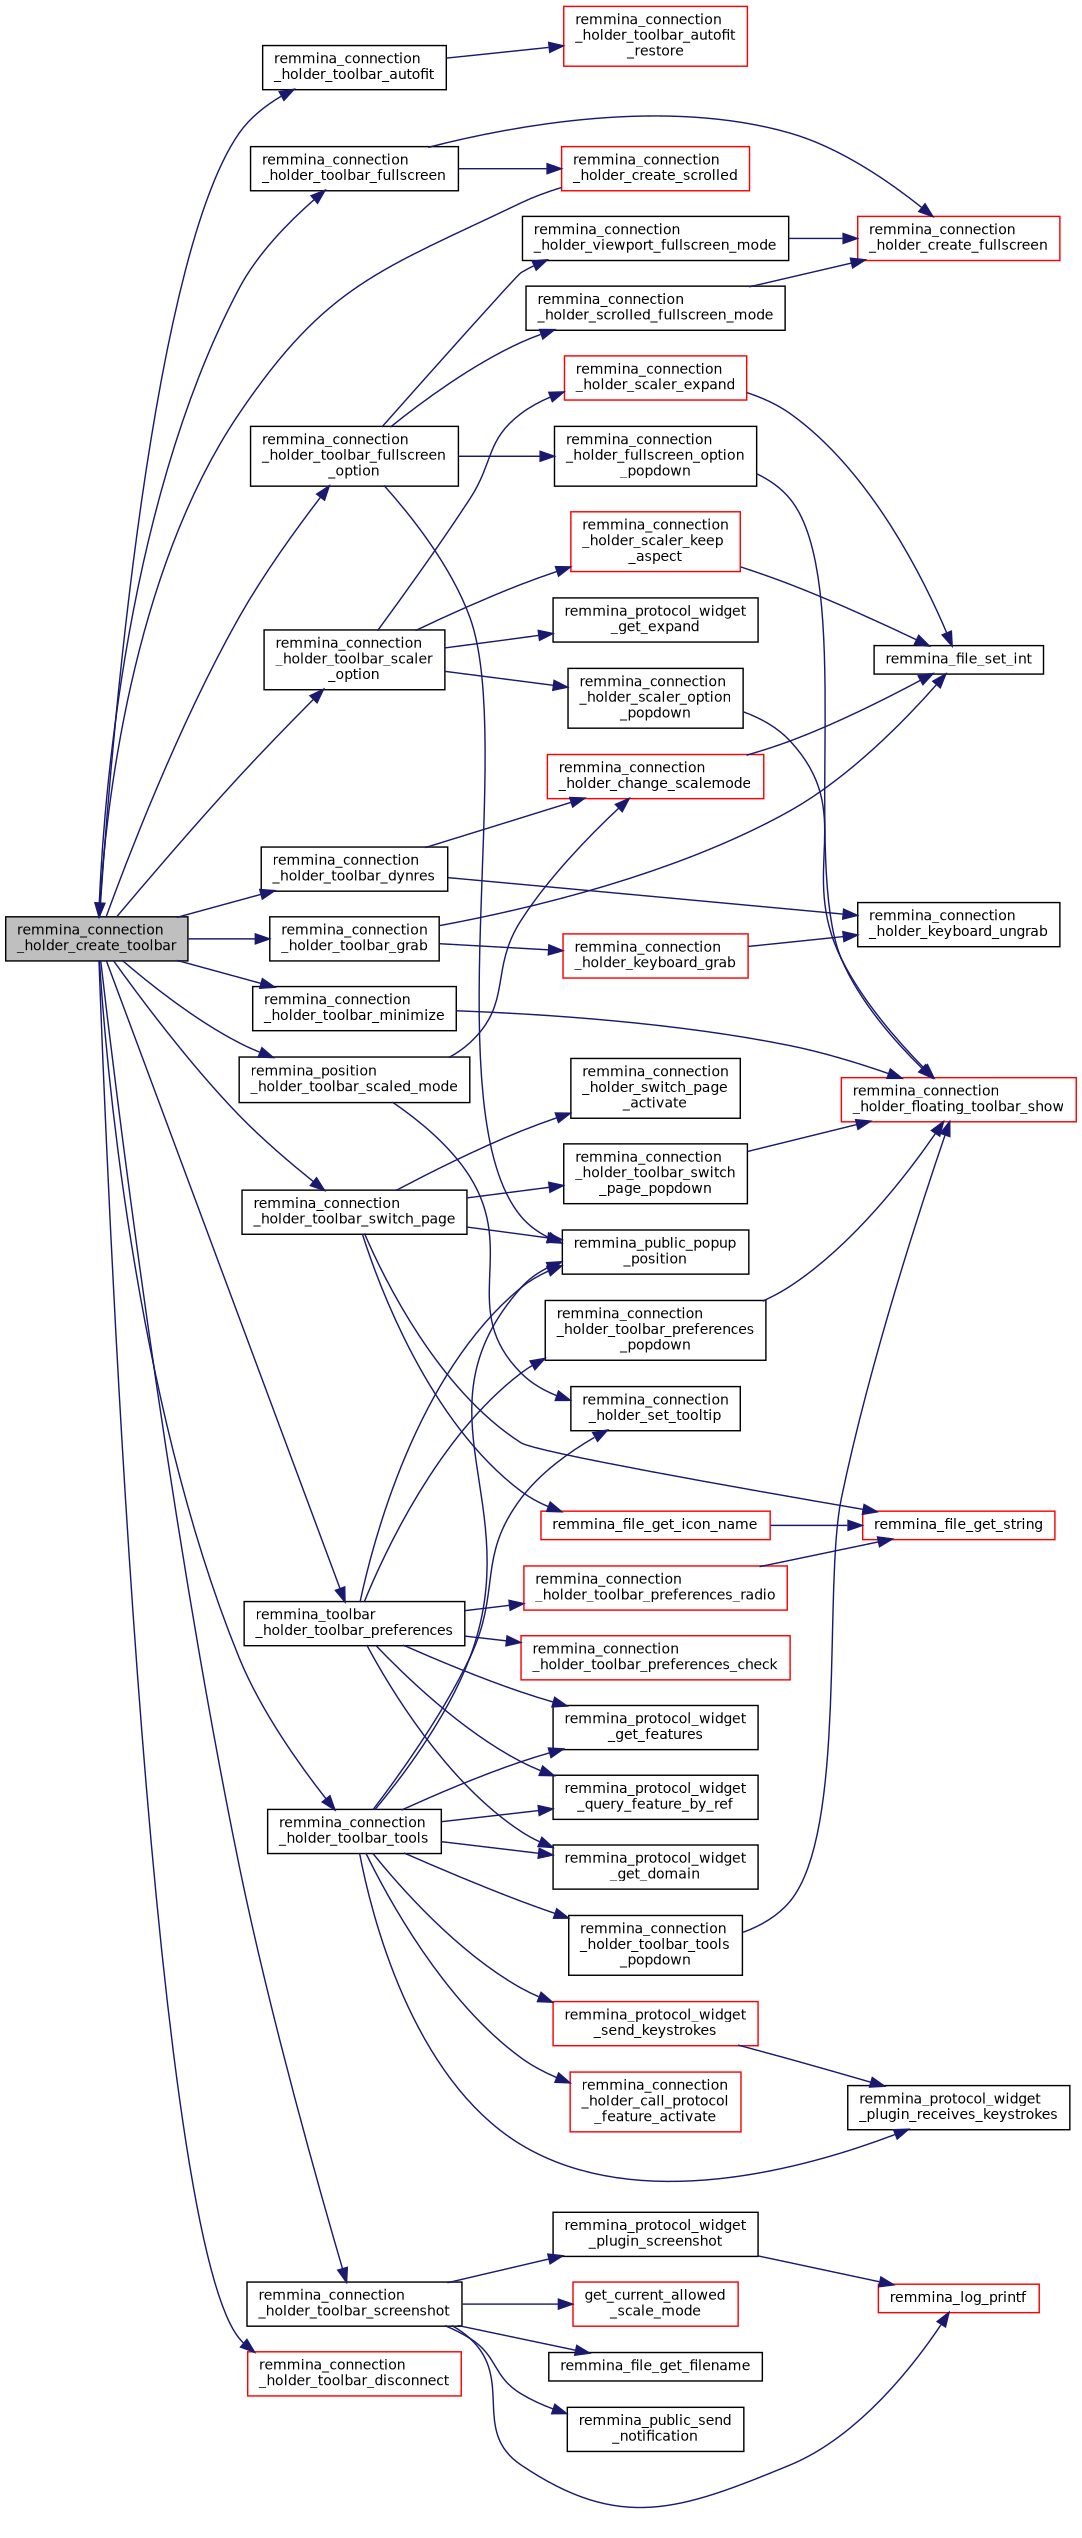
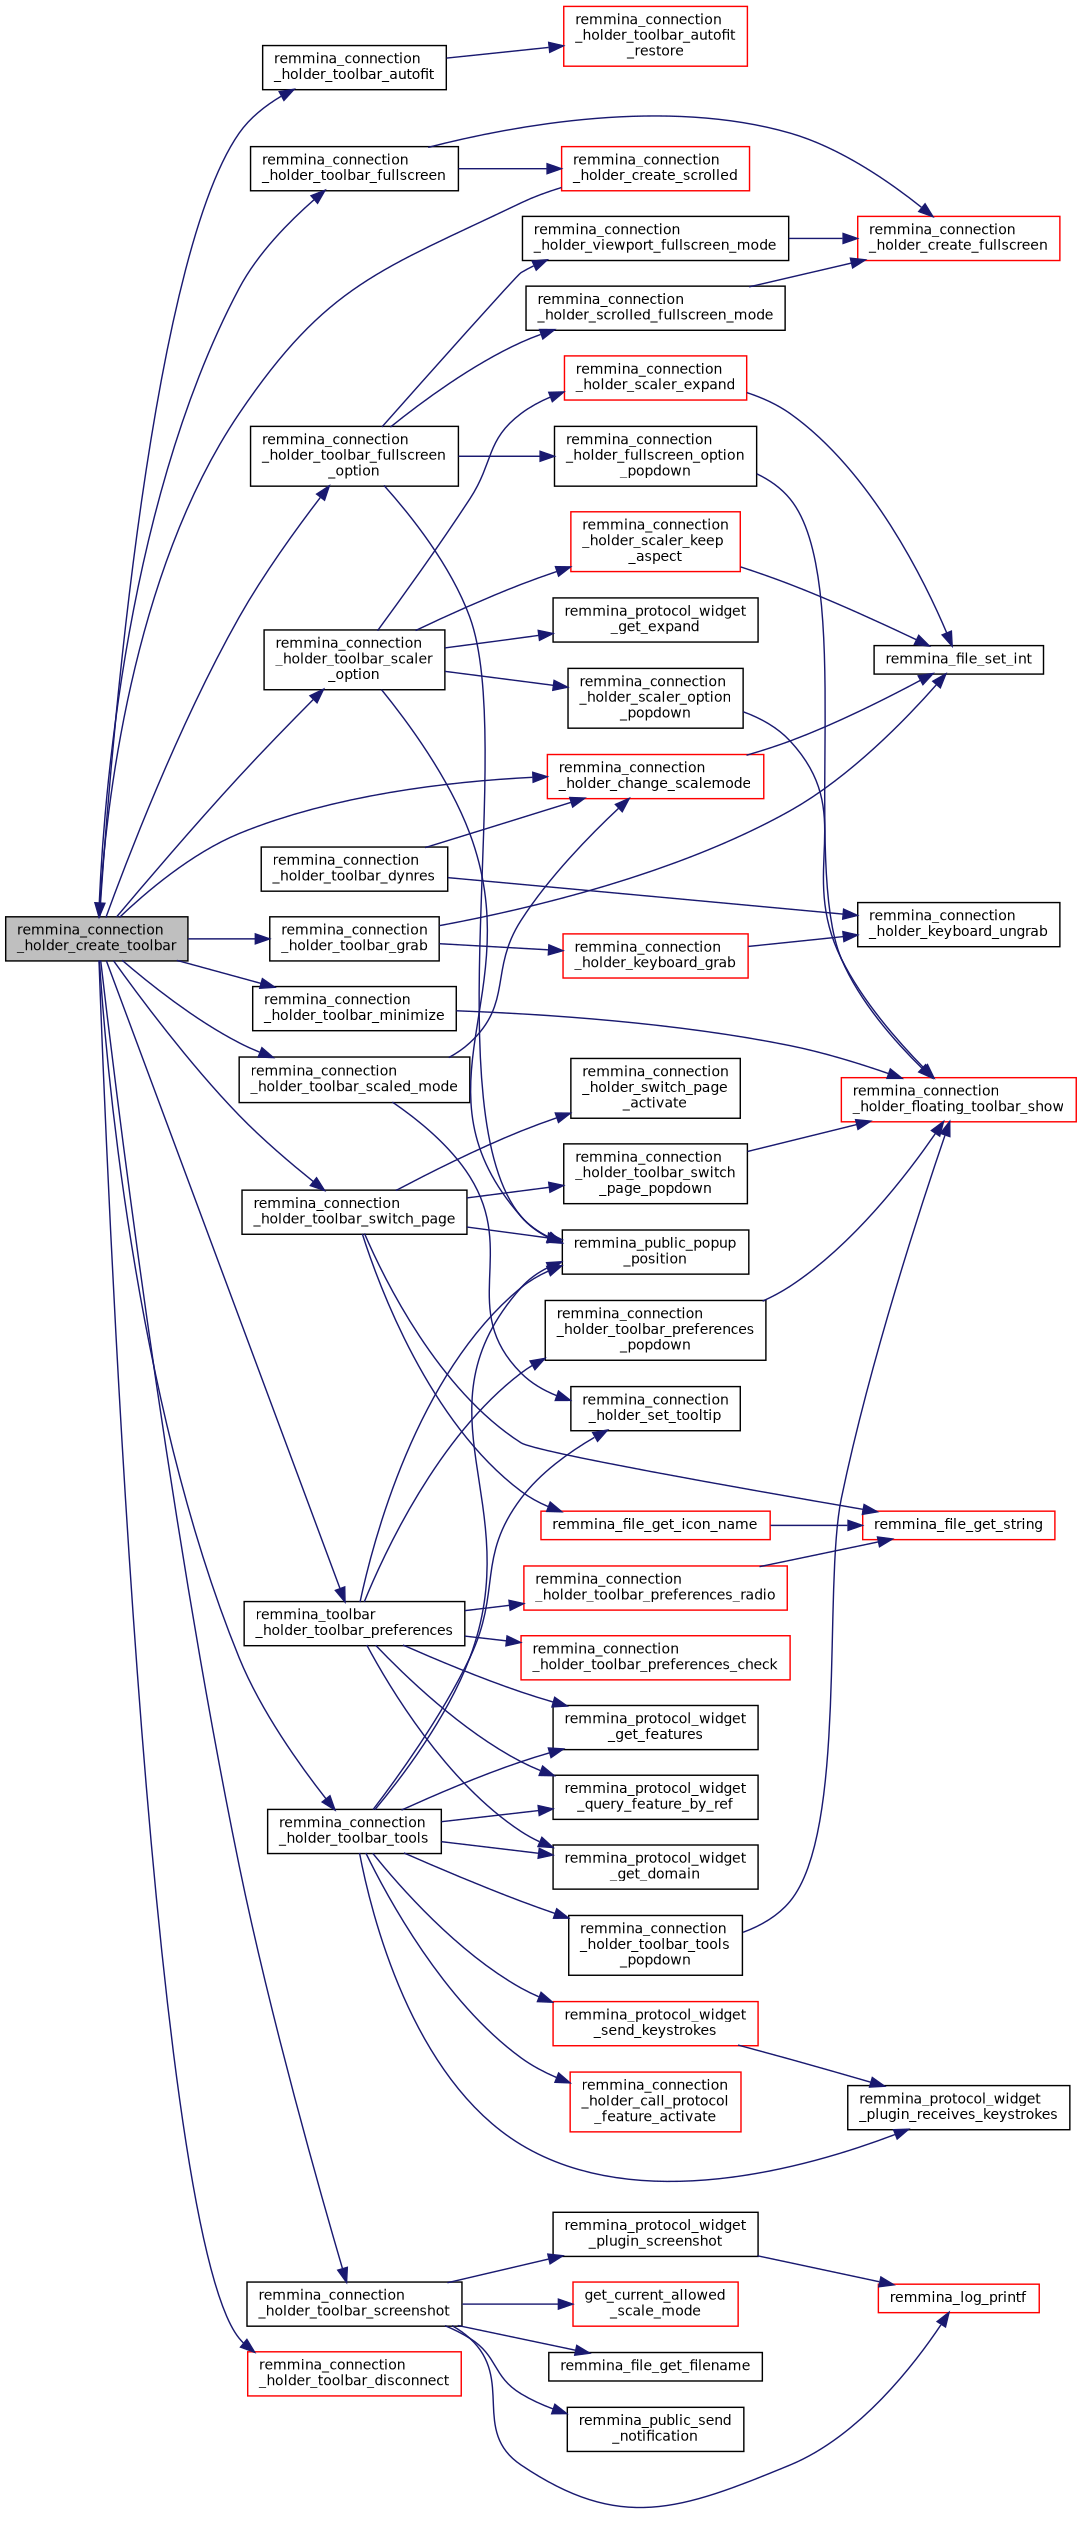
  digraph {
    rankdir=LR
    node [color=black fillcolor=white fontname=Helvetica fontsize=10 shape=record style=filled]
    edge [color=midnightblue fontname=Helvetica fontsize=10 labelfontname=Helvetica labelfontsize=10 style=solid]
    n1 [fillcolor=grey75 fontcolor=black height=0.2 label="remmina_connection\l_holder_create_toolbar" width=0.4]
    n2 [height=0.2 label="remmina_connection\l_holder_toolbar_autofit" width=0.4]
    n3 [height=0.2 label="remmina_connection\l_holder_toolbar_fullscreen" width=0.4]
    n4 [height=0.2 label="remmina_connection\l_holder_toolbar_fullscreen\l_option" width=0.4]
    n5 [height=0.2 label="remmina_connection\l_holder_toolbar_switch_page" width=0.4]
    n6 [height=0.2 label="remmina_connection\l_holder_toolbar_dynres" width=0.4]
-   n7 [height=0.2 label="remmina_position\l_holder_toolbar_scaled_mode" width=0.4]
+   n7 [height=0.2 label="remmina_connection\l_holder_toolbar_scaled_mode" width=0.4]
    n8 [height=0.2 label="remmina_connection\l_holder_toolbar_scaler\l_option" width=0.4]
    n9 [height=0.2 label="remmina_connection\l_holder_toolbar_grab" width=0.4]
    n10 [height=0.2 label="remmina_toolbar\l_holder_toolbar_preferences" width=0.4]
    n11 [height=0.2 label="remmina_connection\l_holder_toolbar_tools" width=0.4]
    n12 [height=0.2 label="remmina_connection\l_holder_toolbar_screenshot" width=0.4]
    n13 [height=0.2 label="remmina_connection\l_holder_toolbar_minimize" width=0.4]
    n14 [color=red height=0.2 label="remmina_connection\l_holder_toolbar_disconnect" width=0.4]
    n15 [height=0.2 label="remmina_connection\l_holder_set_tooltip" width=0.4]
    n16 [color=red height=0.2 label="remmina_connection\l_holder_toolbar_autofit\l_restore" width=0.4]
    n17 [color=red height=0.2 label="remmina_connection\l_holder_create_fullscreen" width=0.4]
    n18 [color=red height=0.2 label="remmina_connection\l_holder_create_scrolled" width=0.4]
    n19 [height=0.2 label="remmina_connection\l_holder_viewport_fullscreen_mode" width=0.4]
    n20 [height=0.2 label="remmina_connection\l_holder_scrolled_fullscreen_mode" width=0.4]
    n21 [height=0.2 label="remmina_connection\l_holder_fullscreen_option\l_popdown" width=0.4]
    n22 [height=0.2 label="remmina_public_popup\l_position" width=0.4]
    n23 [color=red height=0.2 label=remmina_file_get_string width=0.4]
    n24 [color=red height=0.2 label=remmina_file_get_icon_name width=0.4]
    n25 [height=0.2 label="remmina_connection\l_holder_switch_page\l_activate" width=0.4]
    n26 [height=0.2 label="remmina_connection\l_holder_toolbar_switch\l_page_popdown" width=0.4]
    n27 [color=red height=0.2 label="remmina_connection\l_holder_change_scalemode" width=0.4]
    n28 [height=0.2 label="remmina_connection\l_holder_keyboard_ungrab" width=0.4]
    n29 [height=0.2 label="remmina_protocol_widget\l_get_expand" width=0.4]
    n30 [color=red height=0.2 label="remmina_connection\l_holder_scaler_keep\l_aspect" width=0.4]
    n31 [color=red height=0.2 label="remmina_connection\l_holder_scaler_expand" width=0.4]
    n32 [height=0.2 label="remmina_connection\l_holder_scaler_option\l_popdown" width=0.4]
    n33 [height=0.2 label=remmina_file_set_int width=0.4]
    n34 [color=red height=0.2 label="remmina_connection\l_holder_keyboard_grab" width=0.4]
    n35 [height=0.2 label="remmina_protocol_widget\l_get_domain" width=0.4]
    n36 [height=0.2 label="remmina_protocol_widget\l_get_features" width=0.4]
    n37 [height=0.2 label="remmina_protocol_widget\l_query_feature_by_ref" width=0.4]
    n38 [color=red height=0.2 label="remmina_connection\l_holder_toolbar_preferences_radio" width=0.4]
    n39 [color=red height=0.2 label="remmina_connection\l_holder_toolbar_preferences_check" width=0.4]
    n40 [height=0.2 label="remmina_connection\l_holder_toolbar_preferences\l_popdown" width=0.4]
    n41 [color=red height=0.2 label="remmina_connection\l_holder_call_protocol\l_feature_activate" width=0.4]
    n42 [height=0.2 label="remmina_connection\l_holder_toolbar_tools\l_popdown" width=0.4]
    n43 [height=0.2 label="remmina_protocol_widget\l_plugin_receives_keystrokes" width=0.4]
    n44 [color=red height=0.2 label="remmina_protocol_widget\l_send_keystrokes" width=0.4]
    n45 [height=0.2 label="remmina_protocol_widget\l_plugin_screenshot" width=0.4]
    n46 [color=red height=0.2 label=remmina_log_printf width=0.4]
    n47 [color=red height=0.2 label="get_current_allowed\l_scale_mode" width=0.4]
    n48 [height=0.2 label=remmina_file_get_filename width=0.4]
    n49 [height=0.2 label="remmina_public_send\l_notification" width=0.4]
    n50 [color=red height=0.2 label="remmina_connection\l_holder_floating_toolbar_show" width=0.4]
    n1 -> n2
    n1 -> n3
    n1 -> n4
    n1 -> n5
-   n1 -> n6
+   n1 -> n27
    n1 -> n7
    n1 -> n8
    n1 -> n9
    n1 -> n10
    n1 -> n11
    n1 -> n12
    n1 -> n13
    n1 -> n14
    n2 -> n16
    n3 -> n17
    n3 -> n18
    n4 -> n19
    n4 -> n20
    n4 -> n21
    n4 -> n22
    n5 -> n22
    n5 -> n23
    n5 -> n24
    n5 -> n25
    n5 -> n26
    n6 -> n27
    n6 -> n28
    n7 -> n15
    n7 -> n27
+   n8 -> n22
    n8 -> n29
    n8 -> n30
    n8 -> n31
    n8 -> n32
    n9 -> n33
    n9 -> n34
    n10 -> n22
    n10 -> n35
    n10 -> n36
    n10 -> n37
    n10 -> n38
    n10 -> n39
    n10 -> n40
    n11 -> n15
    n11 -> n22
    n11 -> n35
    n11 -> n36
    n11 -> n37
    n11 -> n41
    n11 -> n42
    n11 -> n43
    n11 -> n44
    n12 -> n45
    n12 -> n46
    n12 -> n47
    n12 -> n48
    n12 -> n49
    n13 -> n50
    n18 -> n1
    n19 -> n17
    n20 -> n17
    n21 -> n50
    n24 -> n23
    n26 -> n50
    n27 -> n33
    n30 -> n33
    n31 -> n33
    n32 -> n50
    n34 -> n28
    n38 -> n23
    n40 -> n50
    n42 -> n50
    n44 -> n43
    n45 -> n46
  }
